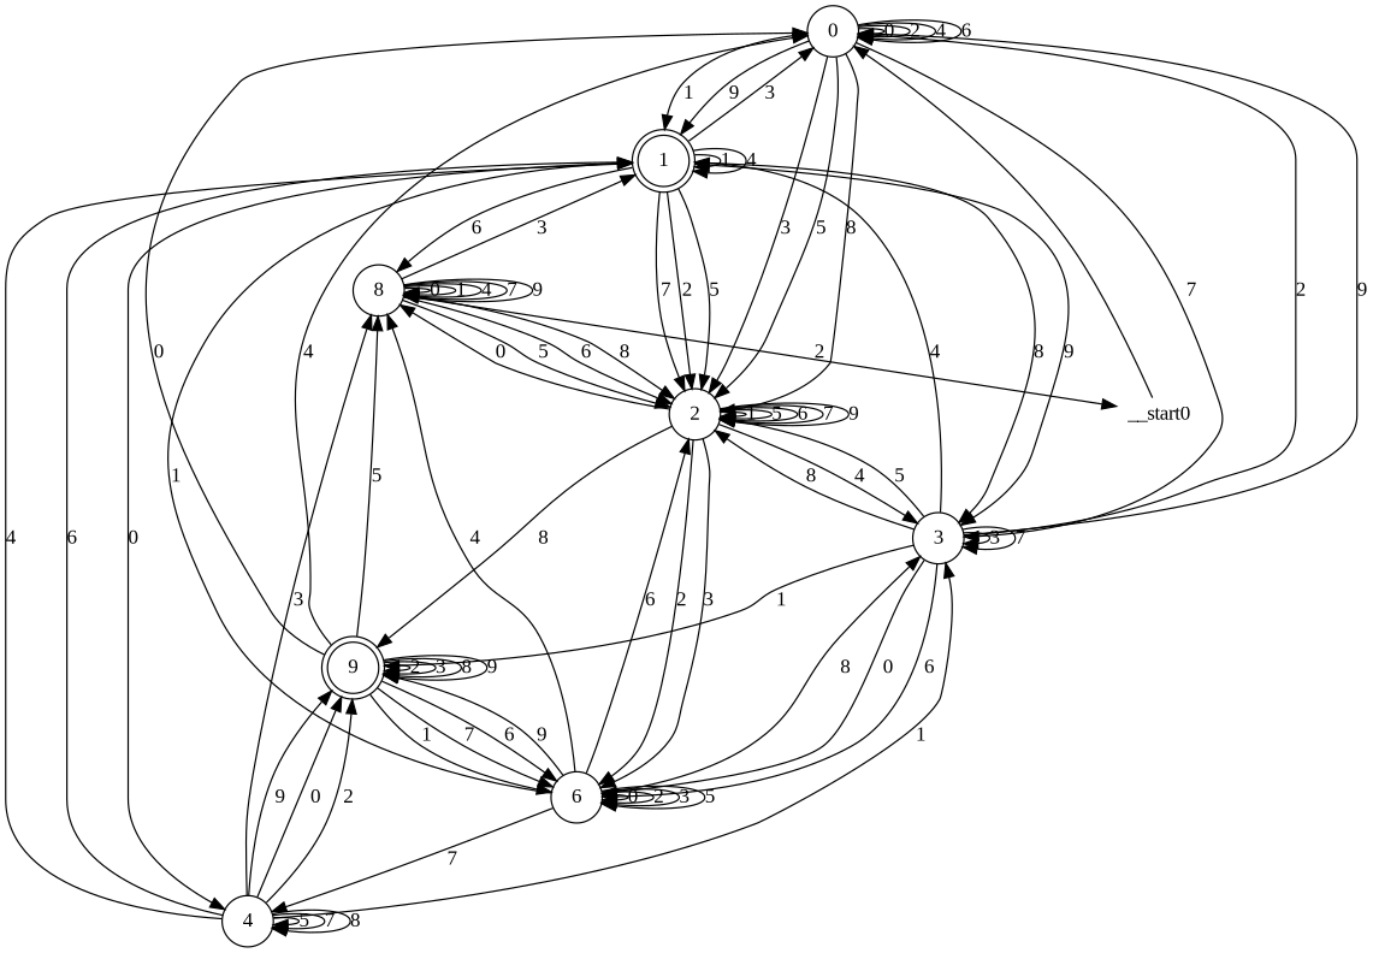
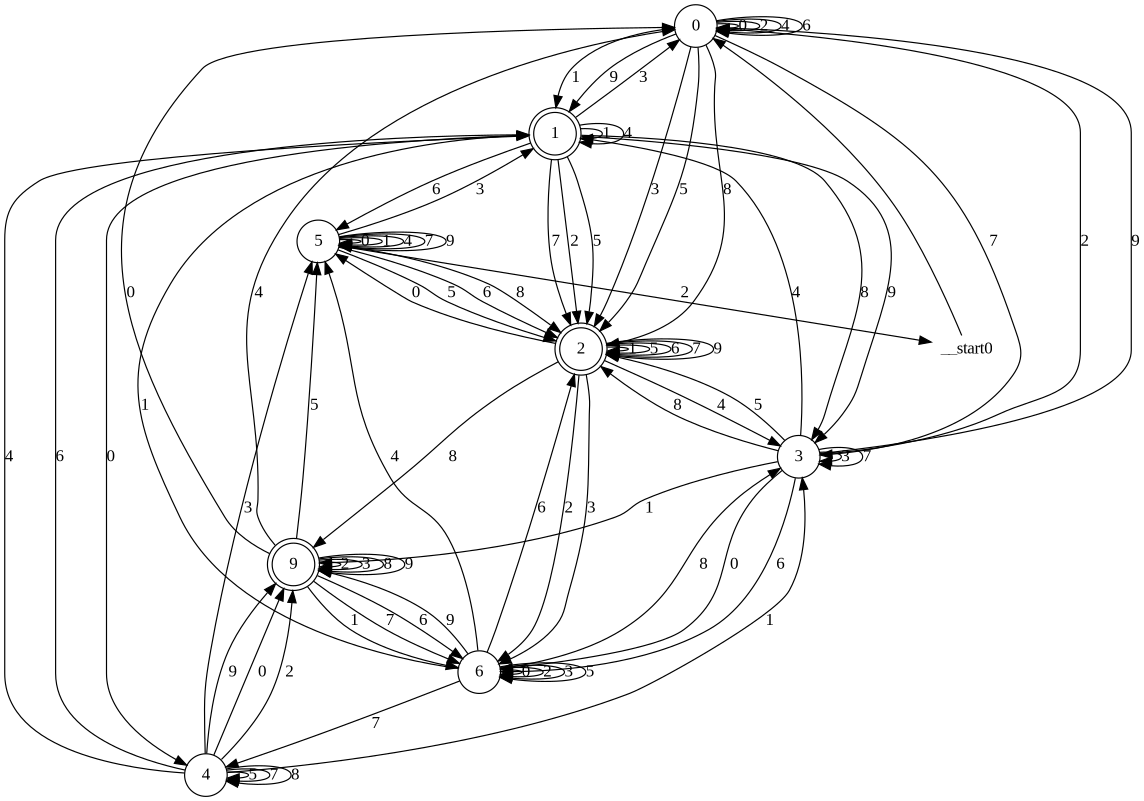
  digraph {
    fontname="Liberation Serif"
    node [fontname="Liberation Serif" shape=circle]
    edge [fontname="Liberation Serif"]
    n1 [label=0]
    n2 [label=1 shape=doublecircle]
-   n3 [label=2]
+   n3 [label=2 shape=doublecircle]
    n4 [label=3]
    n5 [label=4]
-   n6 [label=8]
+   n6 [label=5]
    n7 [label=6]
    n8 [label=9 shape=doublecircle]
    __start0 [height=0 shape=none width=0]
    n1 -> n1 [label=0]
    n1 -> n1 [label=2]
    n1 -> n1 [label=4]
    n1 -> n1 [label=6]
    n1 -> n2 [label=1]
    n1 -> n2 [label=9]
    n1 -> n3 [label=3]
    n1 -> n3 [label=5]
    n1 -> n3 [label=8]
    n1 -> n4 [label=7]
    n2 -> n1 [label=3]
    n2 -> n2 [label=1]
    n2 -> n2 [label=4]
    n2 -> n3 [label=2]
    n2 -> n3 [label=5]
    n2 -> n3 [label=7]
    n2 -> n4 [label=8]
    n2 -> n4 [label=9]
    n2 -> n5 [label=0]
    n2 -> n6 [label=6]
    n3 -> n3 [label=1]
    n3 -> n3 [label=5]
    n3 -> n3 [label=6]
    n3 -> n3 [label=7]
    n3 -> n3 [label=9]
    n3 -> n4 [label=4]
    n3 -> n6 [label=0]
    n3 -> n7 [label=2]
    n3 -> n7 [label=3]
    n3 -> n8 [label=8]
    n4 -> n1 [label=2]
    n4 -> n1 [label=9]
    n4 -> n2 [label=4]
    n4 -> n3 [label=5]
    n4 -> n3 [label=8]
    n4 -> n4 [label=3]
    n4 -> n4 [label=7]
    n4 -> n7 [label=0]
    n4 -> n7 [label=6]
    n4 -> n8 [label=1]
    n5 -> n2 [label=4]
    n5 -> n2 [label=6]
    n5 -> n4 [label=1]
    n5 -> n5 [label=5]
    n5 -> n5 [label=7]
    n5 -> n5 [label=8]
    n5 -> n6 [label=3]
    n5 -> n8 [label=0]
    n5 -> n8 [label=2]
    n5 -> n8 [label=9]
    n6 -> n2 [label=3]
    n6 -> n3 [label=5]
    n6 -> n3 [label=6]
    n6 -> n3 [label=8]
    n6 -> n6 [label=0]
    n6 -> n6 [label=1]
    n6 -> n6 [label=4]
    n6 -> n6 [label=7]
    n6 -> n6 [label=9]
    n6 -> __start0 [label=2]
    n7 -> n2 [label=1]
    n7 -> n3 [label=6]
    n7 -> n4 [label=8]
    n7 -> n5 [label=7]
    n7 -> n6 [label=4]
    n7 -> n7 [label=0]
    n7 -> n7 [label=2]
    n7 -> n7 [label=3]
    n7 -> n7 [label=5]
    n7 -> n8 [label=9]
    n8 -> n1 [label=0]
    n8 -> n1 [label=4]
    n8 -> n6 [label=5]
    n8 -> n7 [label=1]
    n8 -> n7 [label=6]
    n8 -> n7 [label=7]
    n8 -> n8 [label=2]
    n8 -> n8 [label=3]
    n8 -> n8 [label=8]
    n8 -> n8 [label=9]
    __start0 -> n1
  }
